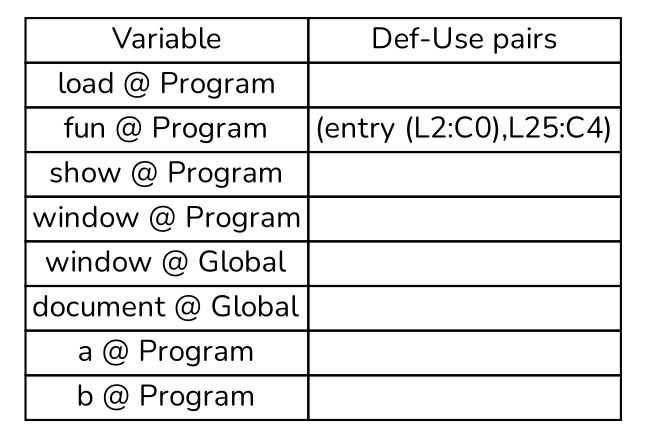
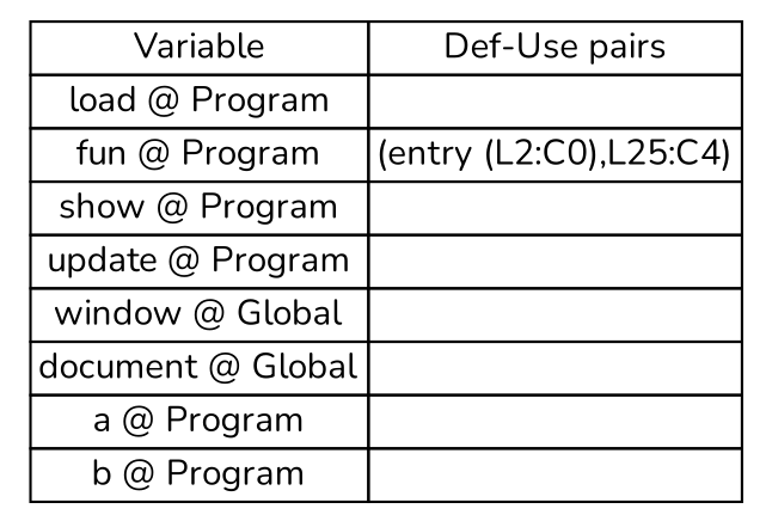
  digraph {
    fontname=Nunito
-   n1 [label=< <TABLE BORDER="0" CELLBORDER="1" CELLSPACING="0"> <tr><td>Variable</td><td COLSPAN="1">Def-Use pairs</td></tr><tr><td>load @ Program</td><td></td></tr> <tr><td>fun @ Program</td><td>(entry (L2:C0),L25:C4)</td></tr> <tr><td>show @ Program</td><td></td></tr> <tr><td>window @ Program</td><td></td></tr> <tr><td>window @ Global</td><td></td></tr> <tr><td>document @ Global</td><td></td></tr> <tr><td>a @ Program</td><td></td></tr> <tr><td>b @ Program</td><td></td></tr> </TABLE> > shape=plaintext fontname=Nunito]
+   n1 [label=< <TABLE BORDER="0" CELLBORDER="1" CELLSPACING="0"> <tr><td>Variable</td><td COLSPAN="1">Def-Use pairs</td></tr><tr><td>load @ Program</td><td></td></tr> <tr><td>fun @ Program</td><td>(entry (L2:C0),L25:C4)</td></tr> <tr><td>show @ Program</td><td></td></tr> <tr><td>update @ Program</td><td></td></tr> <tr><td>window @ Global</td><td></td></tr> <tr><td>document @ Global</td><td></td></tr> <tr><td>a @ Program</td><td></td></tr> <tr><td>b @ Program</td><td></td></tr> </TABLE> > shape=plaintext fontname=Nunito]
  }
